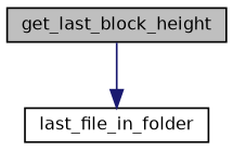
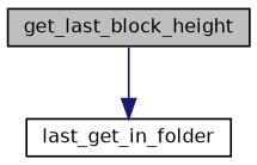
  digraph {
    rankdir=TB
    node [color=black fontname=Helvetica fontsize=10 shape=record style=filled]
    n1 [fillcolor=grey75 fontcolor=black height=0.2 label=get_last_block_height width=0.4]
-   n2 [fillcolor=white height=0.2 label=last_file_in_folder width=0.4]
+   n2 [fillcolor=white height=0.2 label=last_get_in_folder width=0.4]
    n1 -> n2 [color=midnightblue fontname=Helvetica fontsize=10 labelfontname=Helvetica labelfontsize=10 style=solid]
  }
